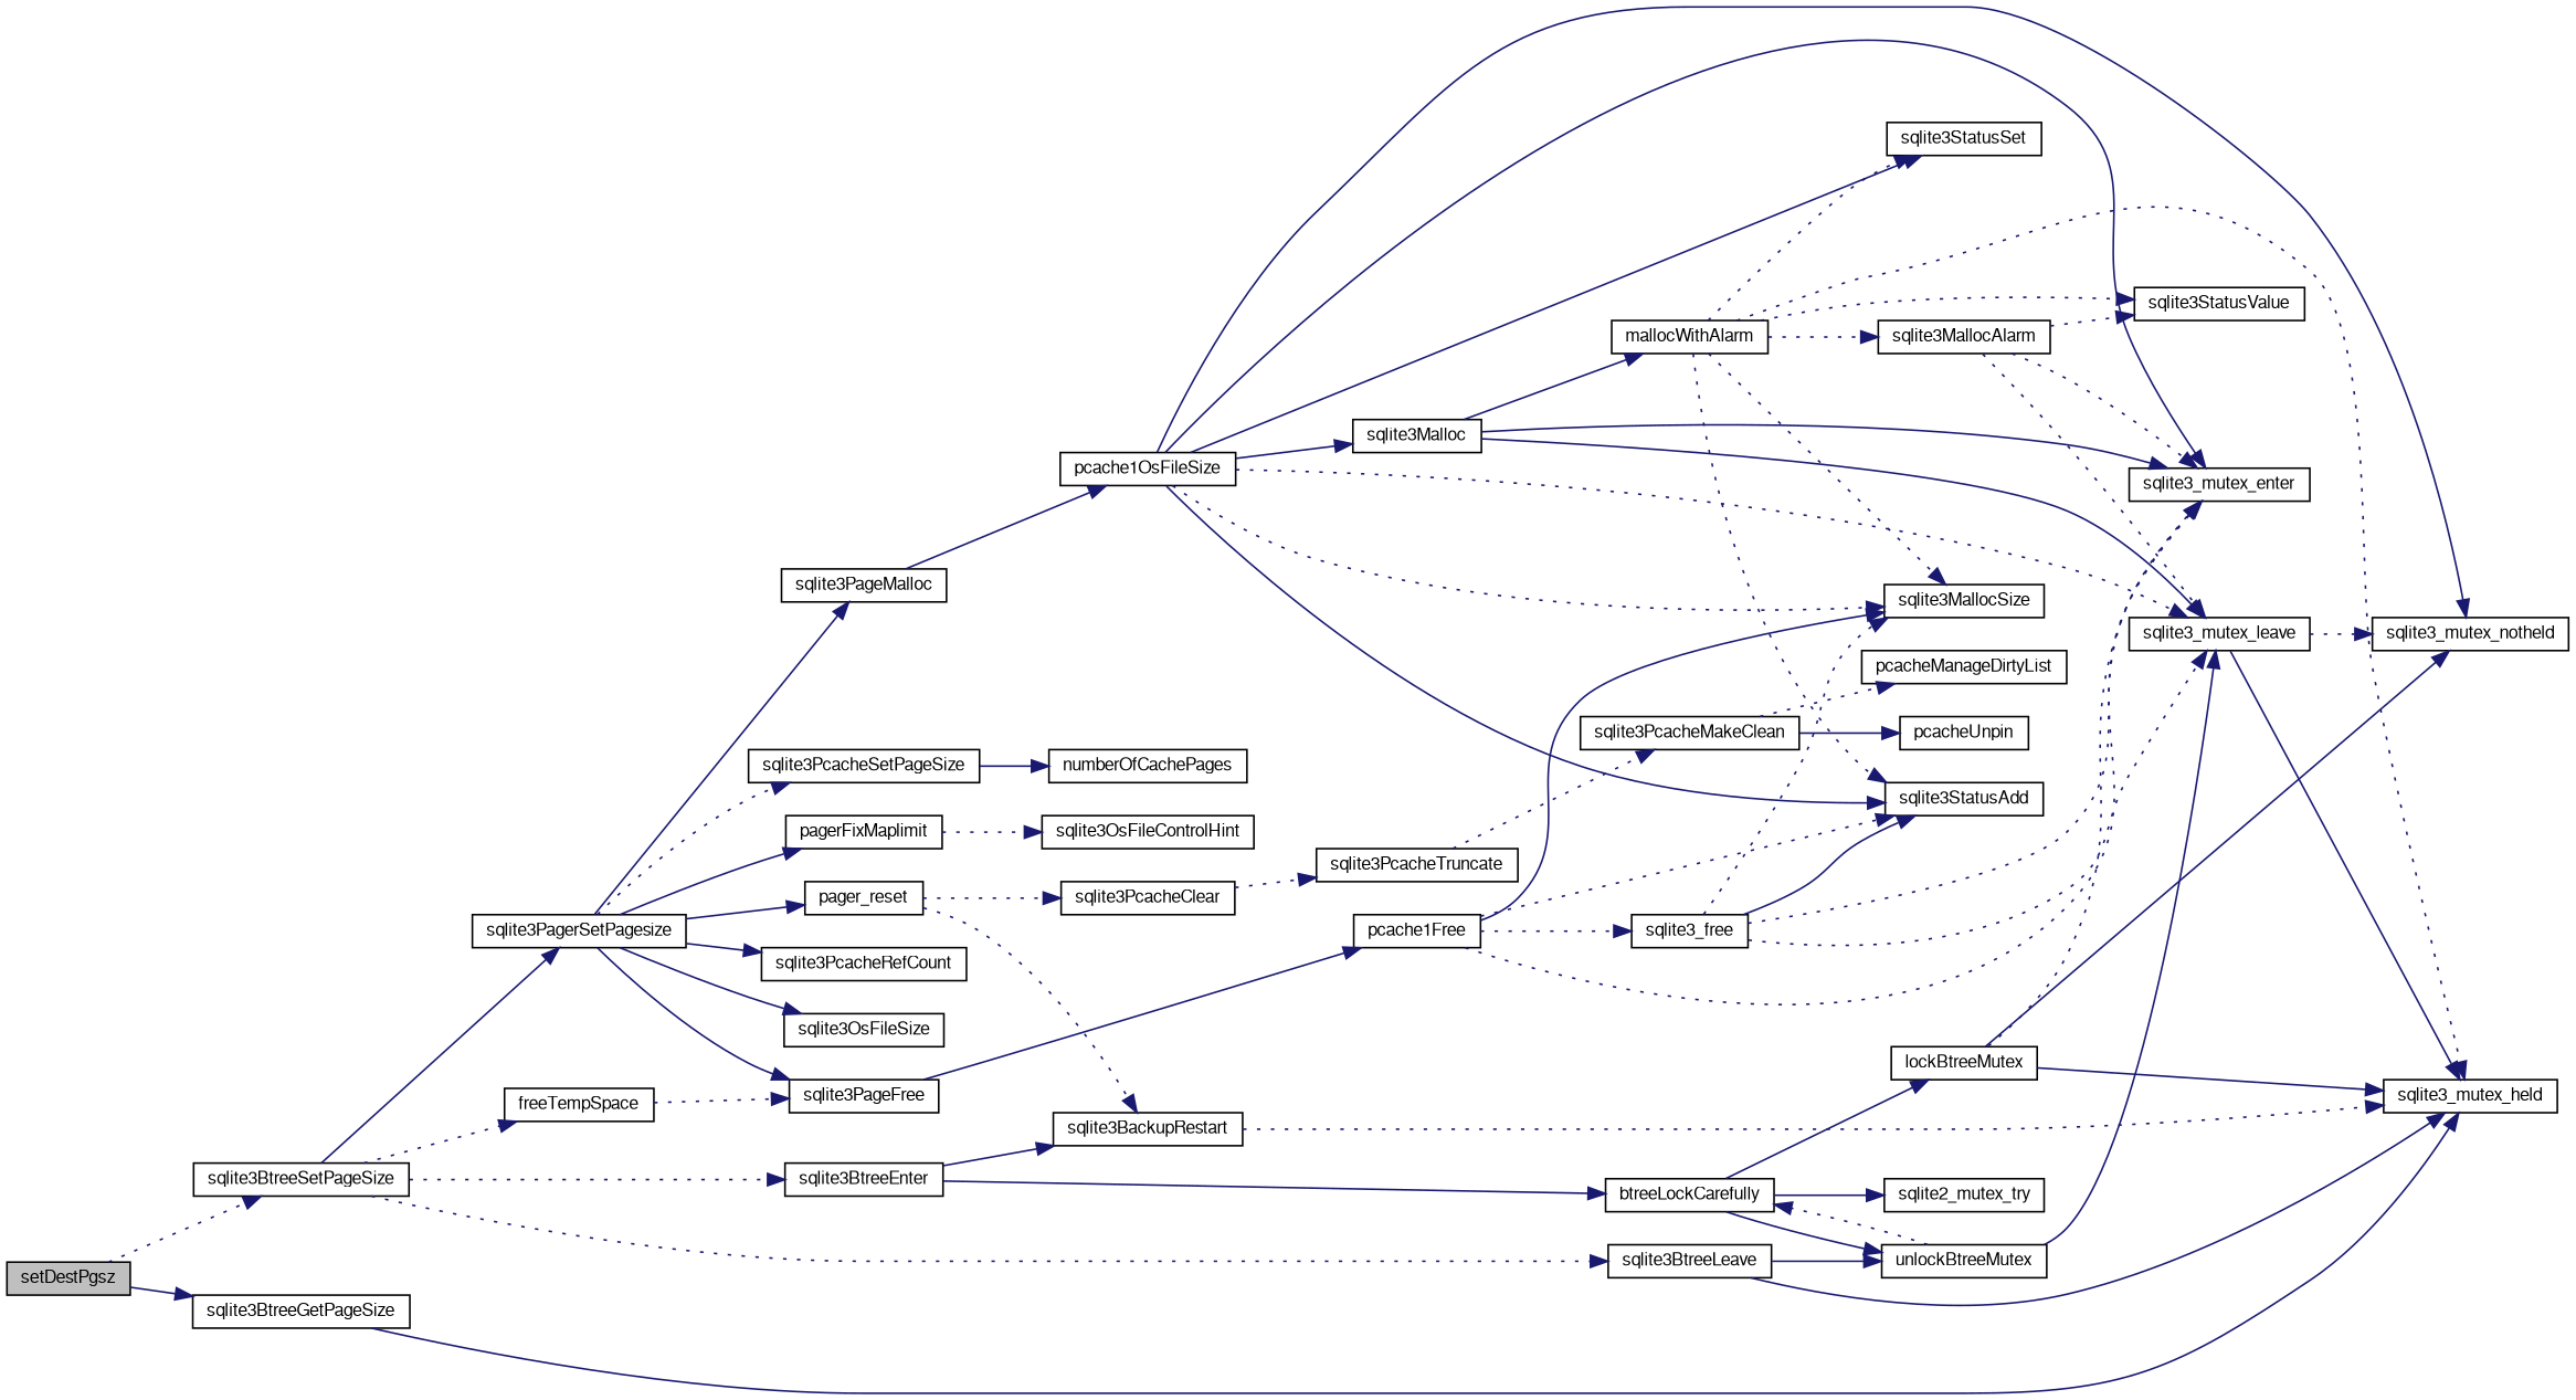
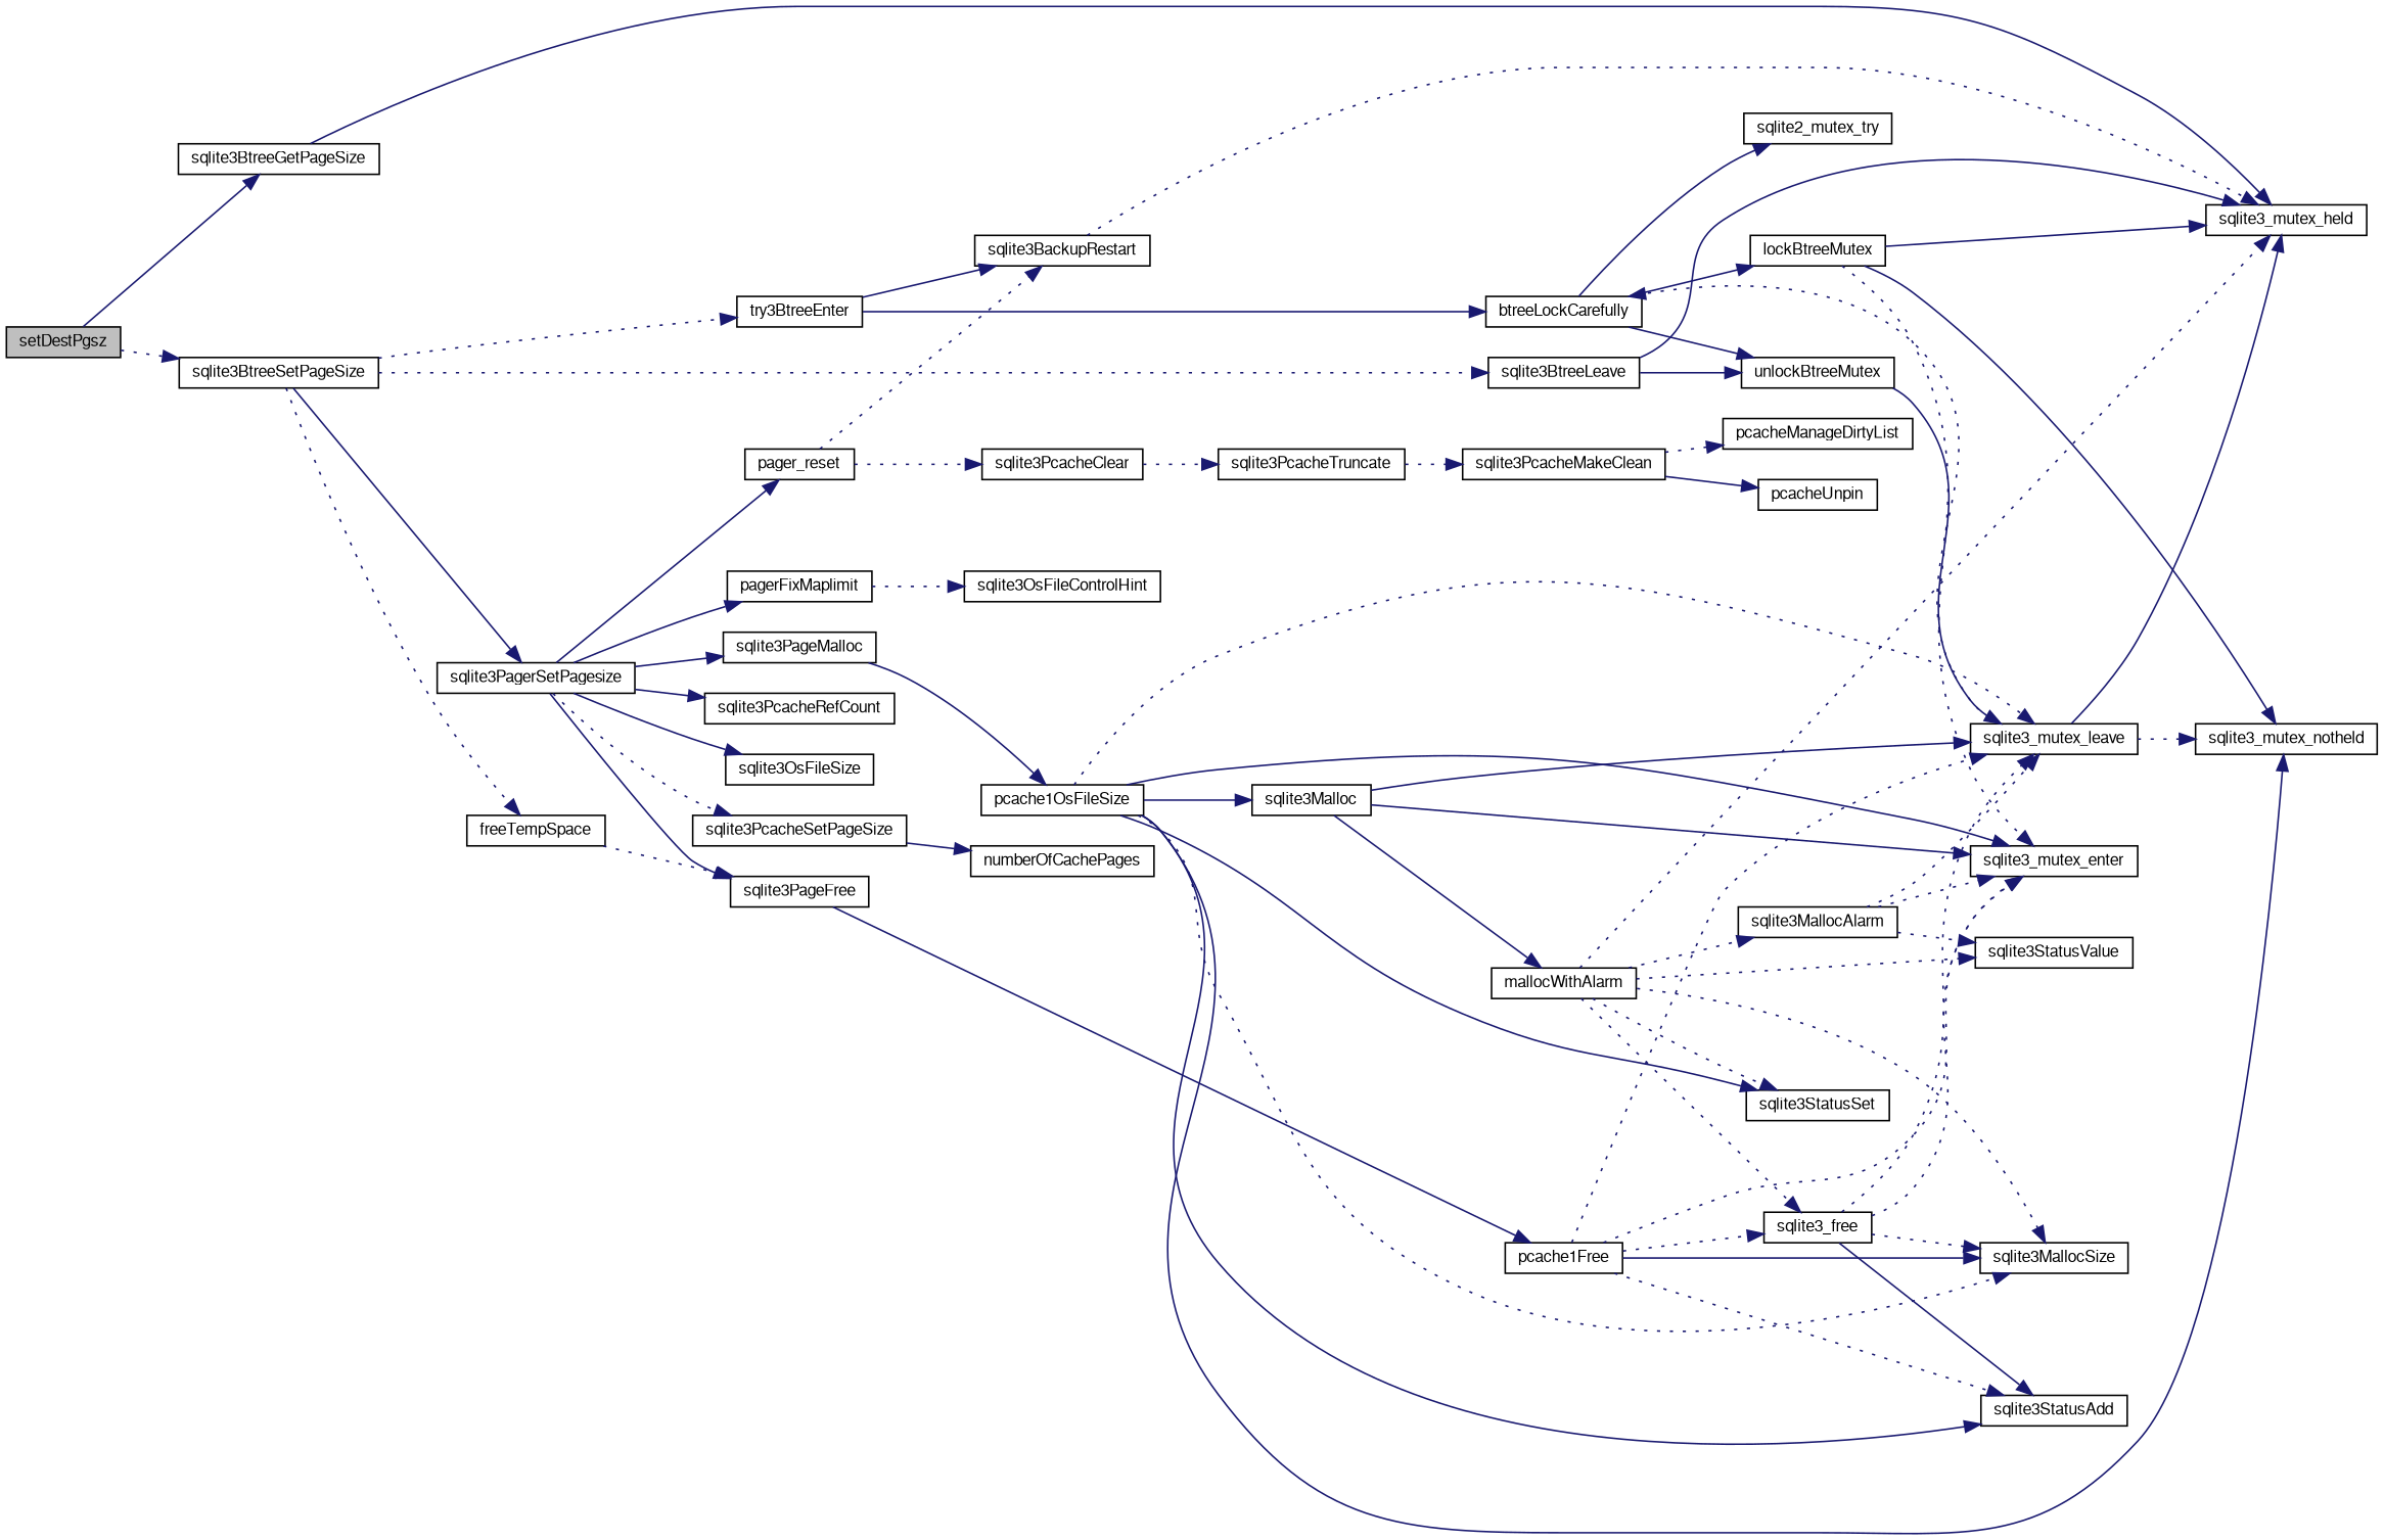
  digraph {
    rankdir=LR
    node [color=black fillcolor=white fontname=FreeSans fontsize=10 shape=record style=filled]
    edge [color=midnightblue fontname=FreeSans fontsize=10 labelfontname=FreeSans labelfontsize=10 style=dotted]
    n1 [fillcolor=grey75 fontcolor=black height=0.2 label=setDestPgsz width=0.4]
    n2 [height=0.2 label=sqlite3BtreeSetPageSize width=0.4]
    n3 [height=0.2 label=sqlite3BtreeGetPageSize width=0.4]
-   n4 [height=0.2 label=sqlite3BtreeEnter width=0.4]
+   n4 [height=0.2 label=try3BtreeEnter width=0.4]
    n5 [height=0.2 label=sqlite3BtreeLeave width=0.4]
    n6 [height=0.2 label=freeTempSpace width=0.4]
    n7 [height=0.2 label=sqlite3PagerSetPagesize width=0.4]
    n8 [height=0.2 label=sqlite3_mutex_held width=0.4]
    n9 [height=0.2 label=btreeLockCarefully width=0.4]
    n10 [height=0.2 label=sqlite3BackupRestart width=0.4]
    n11 [height=0.2 label=unlockBtreeMutex width=0.4]
    n12 [height=0.2 label=sqlite3PageFree width=0.4]
    n13 [height=0.2 label=sqlite3PcacheRefCount width=0.4]
    n14 [height=0.2 label=sqlite3OsFileSize width=0.4]
    n15 [height=0.2 label=sqlite3PageMalloc width=0.4]
    n16 [height=0.2 label=pager_reset width=0.4]
    n17 [height=0.2 label=sqlite3PcacheSetPageSize width=0.4]
    n18 [height=0.2 label=pagerFixMaplimit width=0.4]
    n19 [height=0.2 label=sqlite2_mutex_try width=0.4]
    n20 [height=0.2 label=lockBtreeMutex width=0.4]
    n21 [height=0.2 label=sqlite3_mutex_leave width=0.4]
    n22 [height=0.2 label=sqlite3_mutex_notheld width=0.4]
    n23 [height=0.2 label=sqlite3_mutex_enter width=0.4]
    n24 [height=0.2 label=pcache1Free width=0.4]
    n25 [height=0.2 label=sqlite3StatusAdd width=0.4]
    n26 [height=0.2 label=sqlite3MallocSize width=0.4]
    n27 [height=0.2 label=sqlite3_free width=0.4]
    n28 [height=0.2 label=pcache1OsFileSize width=0.4]
    n29 [height=0.2 label=sqlite3PcacheClear width=0.4]
    n30 [height=0.2 label=numberOfCachePages width=0.4]
    n31 [height=0.2 label=sqlite3OsFileControlHint width=0.4]
    n32 [height=0.2 label=sqlite3StatusSet width=0.4]
    n33 [height=0.2 label=sqlite3Malloc width=0.4]
    n34 [height=0.2 label=mallocWithAlarm width=0.4]
    n35 [height=0.2 label=sqlite3StatusValue width=0.4]
    n36 [height=0.2 label=sqlite3MallocAlarm width=0.4]
    n37 [height=0.2 label=sqlite3PcacheTruncate width=0.4]
    n38 [height=0.2 label=sqlite3PcacheMakeClean width=0.4]
    n39 [height=0.2 label=pcacheManageDirtyList width=0.4]
    n40 [height=0.2 label=pcacheUnpin width=0.4]
    n1 -> n2
    n1 -> n3 [style=solid]
    n2 -> n4
    n2 -> n5
    n2 -> n6
    n2 -> n7 [style=solid]
    n3 -> n8 [style=solid]
    n4 -> n9 [style=solid]
    n4 -> n10 [style=solid]
    n5 -> n8 [style=solid]
    n5 -> n11 [style=solid]
    n6 -> n12
    n7 -> n12 [style=solid]
    n7 -> n13 [style=solid]
    n7 -> n14 [style=solid]
    n7 -> n15 [style=solid]
    n7 -> n16 [style=solid]
    n7 -> n17
    n7 -> n18 [style=solid]
    n9 -> n11 [style=solid]
    n9 -> n19 [style=solid]
    n9 -> n20 [style=solid]
    n10 -> n8
-   n11 -> n9
+   n21 -> n9
    n11 -> n21 [style=solid]
    n12 -> n24 [style=solid]
    n15 -> n28 [style=solid]
    n16 -> n10
    n16 -> n29
    n17 -> n30 [style=solid]
    n18 -> n31
    n20 -> n8 [style=solid]
    n20 -> n22 [style=solid]
    n20 -> n23
    n21 -> n8 [style=solid]
    n21 -> n22
+   n24 -> n21
    n24 -> n23
    n24 -> n25
    n24 -> n26 [style=solid]
    n24 -> n27
    n27 -> n21
    n27 -> n23
    n27 -> n25 [style=solid]
    n27 -> n26
    n28 -> n21
    n28 -> n22 [style=solid]
    n28 -> n23 [style=solid]
    n28 -> n25 [style=solid]
    n28 -> n26
    n28 -> n32 [style=solid]
    n28 -> n33 [style=solid]
    n29 -> n37
    n33 -> n21 [style=solid]
    n33 -> n23 [style=solid]
    n33 -> n34 [style=solid]
    n34 -> n8
-   n34 -> n25
+   n34 -> n27
    n34 -> n26
    n34 -> n32
    n34 -> n35
    n34 -> n36
    n36 -> n21
    n36 -> n23
    n36 -> n35
    n37 -> n38
    n38 -> n39
    n38 -> n40 [style=solid]
  }
